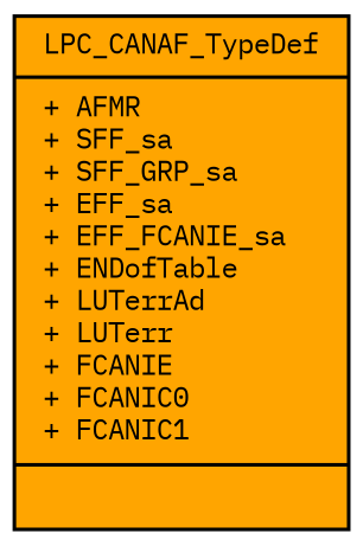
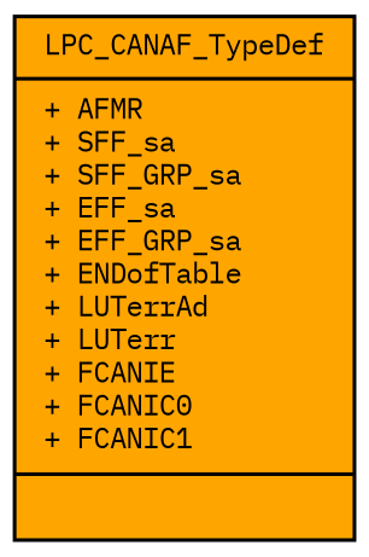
  digraph {
    fontname="IBM Plex Mono"
-   n1 [color=black fillcolor=orange fontcolor=black fontname="IBM Plex Mono" fontsize=8 height=0.2 label="{LPC_CANAF_TypeDef\n|+ AFMR\l+ SFF_sa\l+ SFF_GRP_sa\l+ EFF_sa\l+ EFF_FCANIE_sa\l+ ENDofTable\l+ LUTerrAd\l+ LUTerr\l+ FCANIE\l+ FCANIC0\l+ FCANIC1\l|}" shape=record style=filled width=0.4]
+   n1 [color=black fillcolor=orange fontcolor=black fontname="IBM Plex Mono" fontsize=8 height=0.2 label="{LPC_CANAF_TypeDef\n|+ AFMR\l+ SFF_sa\l+ SFF_GRP_sa\l+ EFF_sa\l+ EFF_GRP_sa\l+ ENDofTable\l+ LUTerrAd\l+ LUTerr\l+ FCANIE\l+ FCANIC0\l+ FCANIC1\l|}" shape=record style=filled width=0.4]
  }
